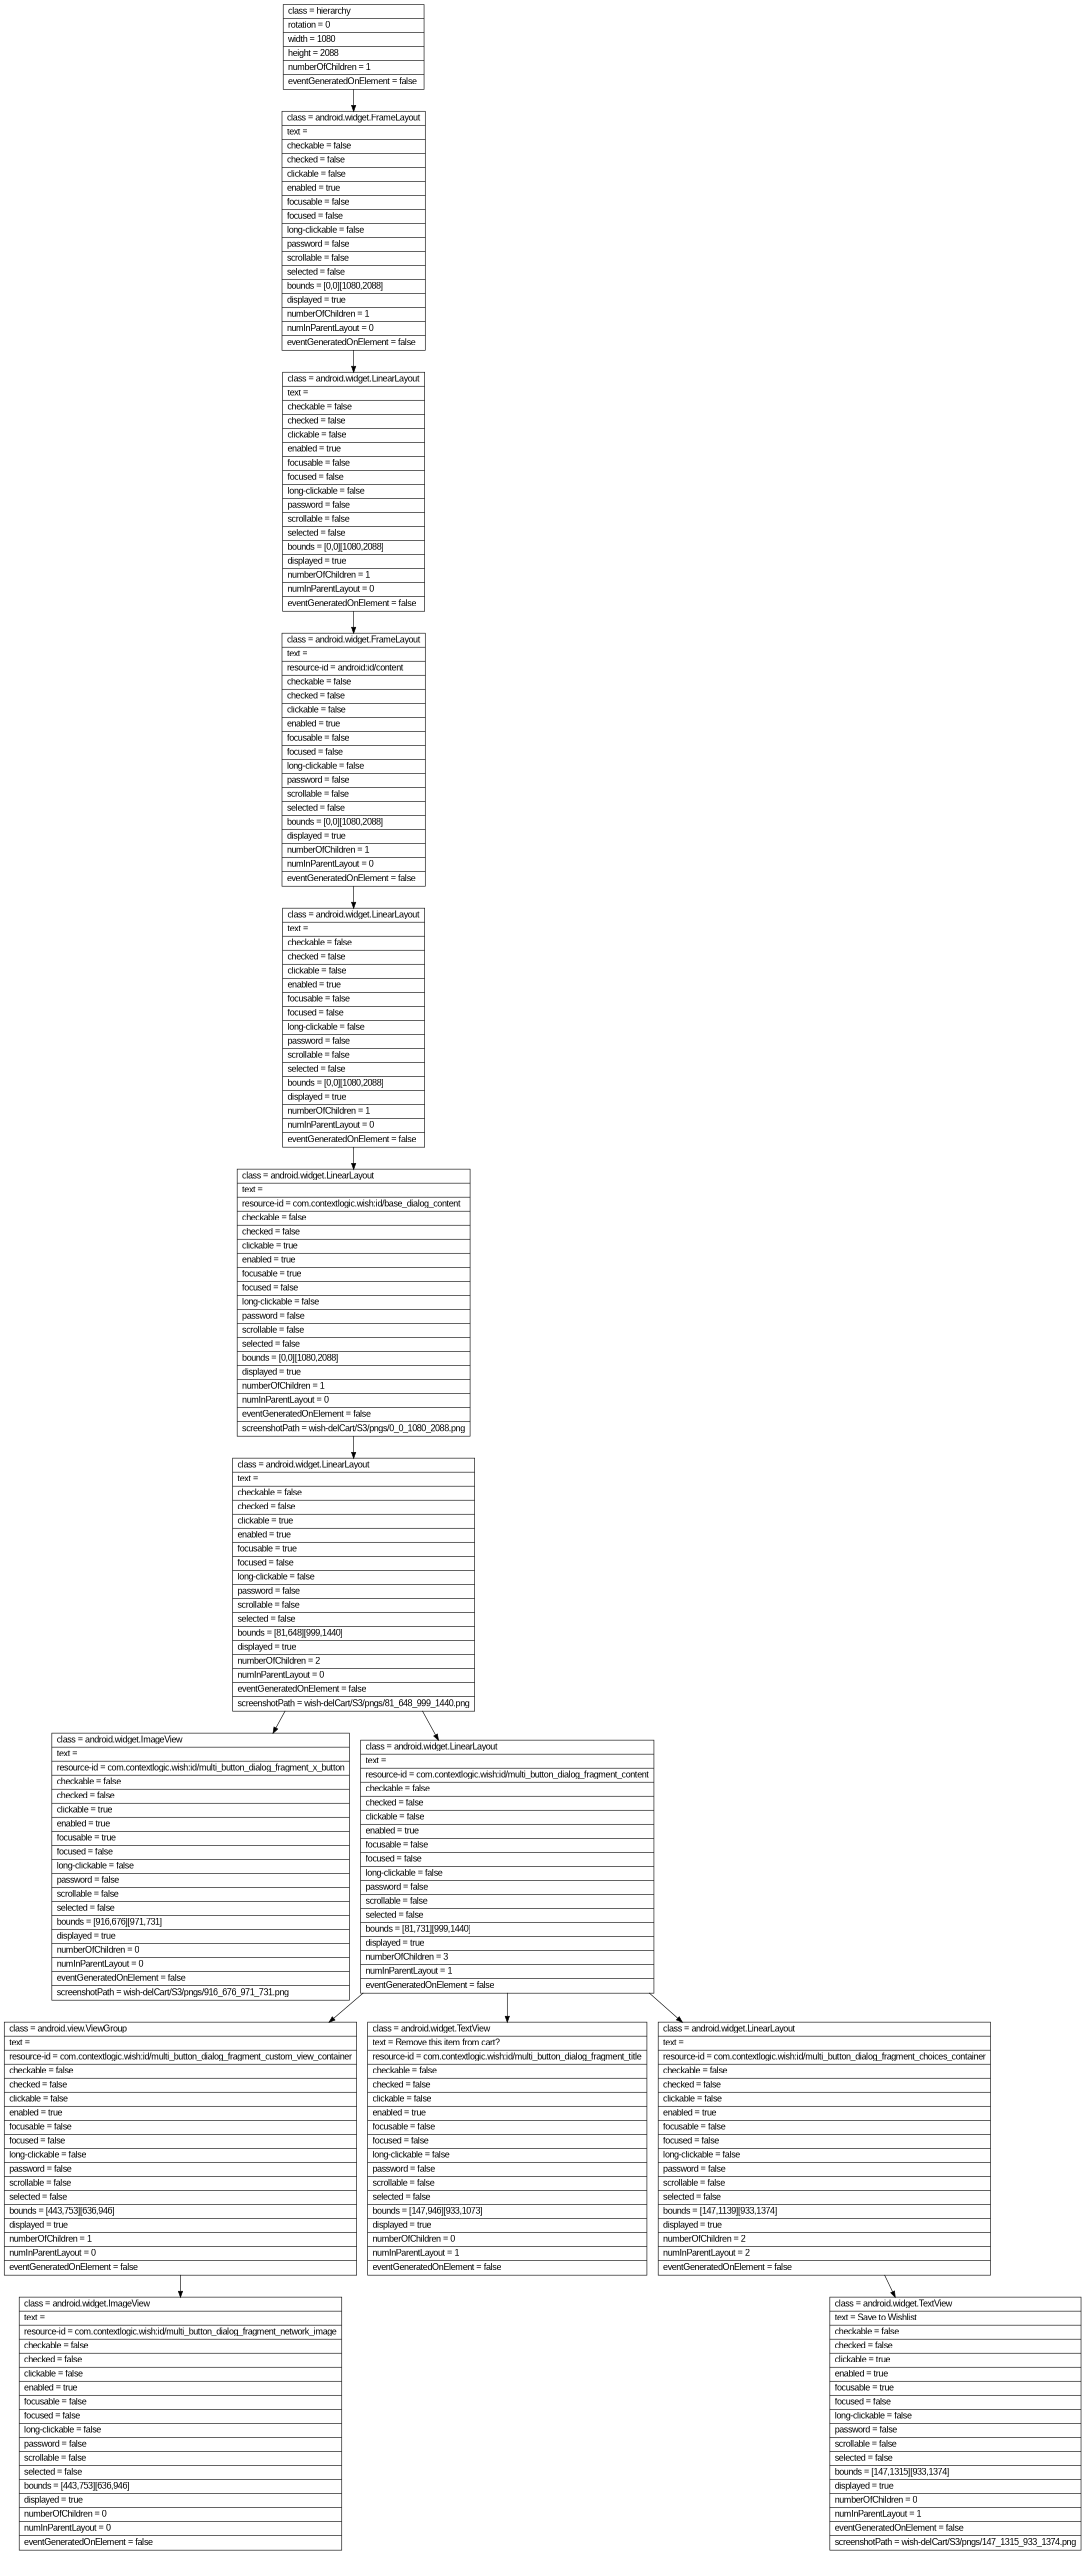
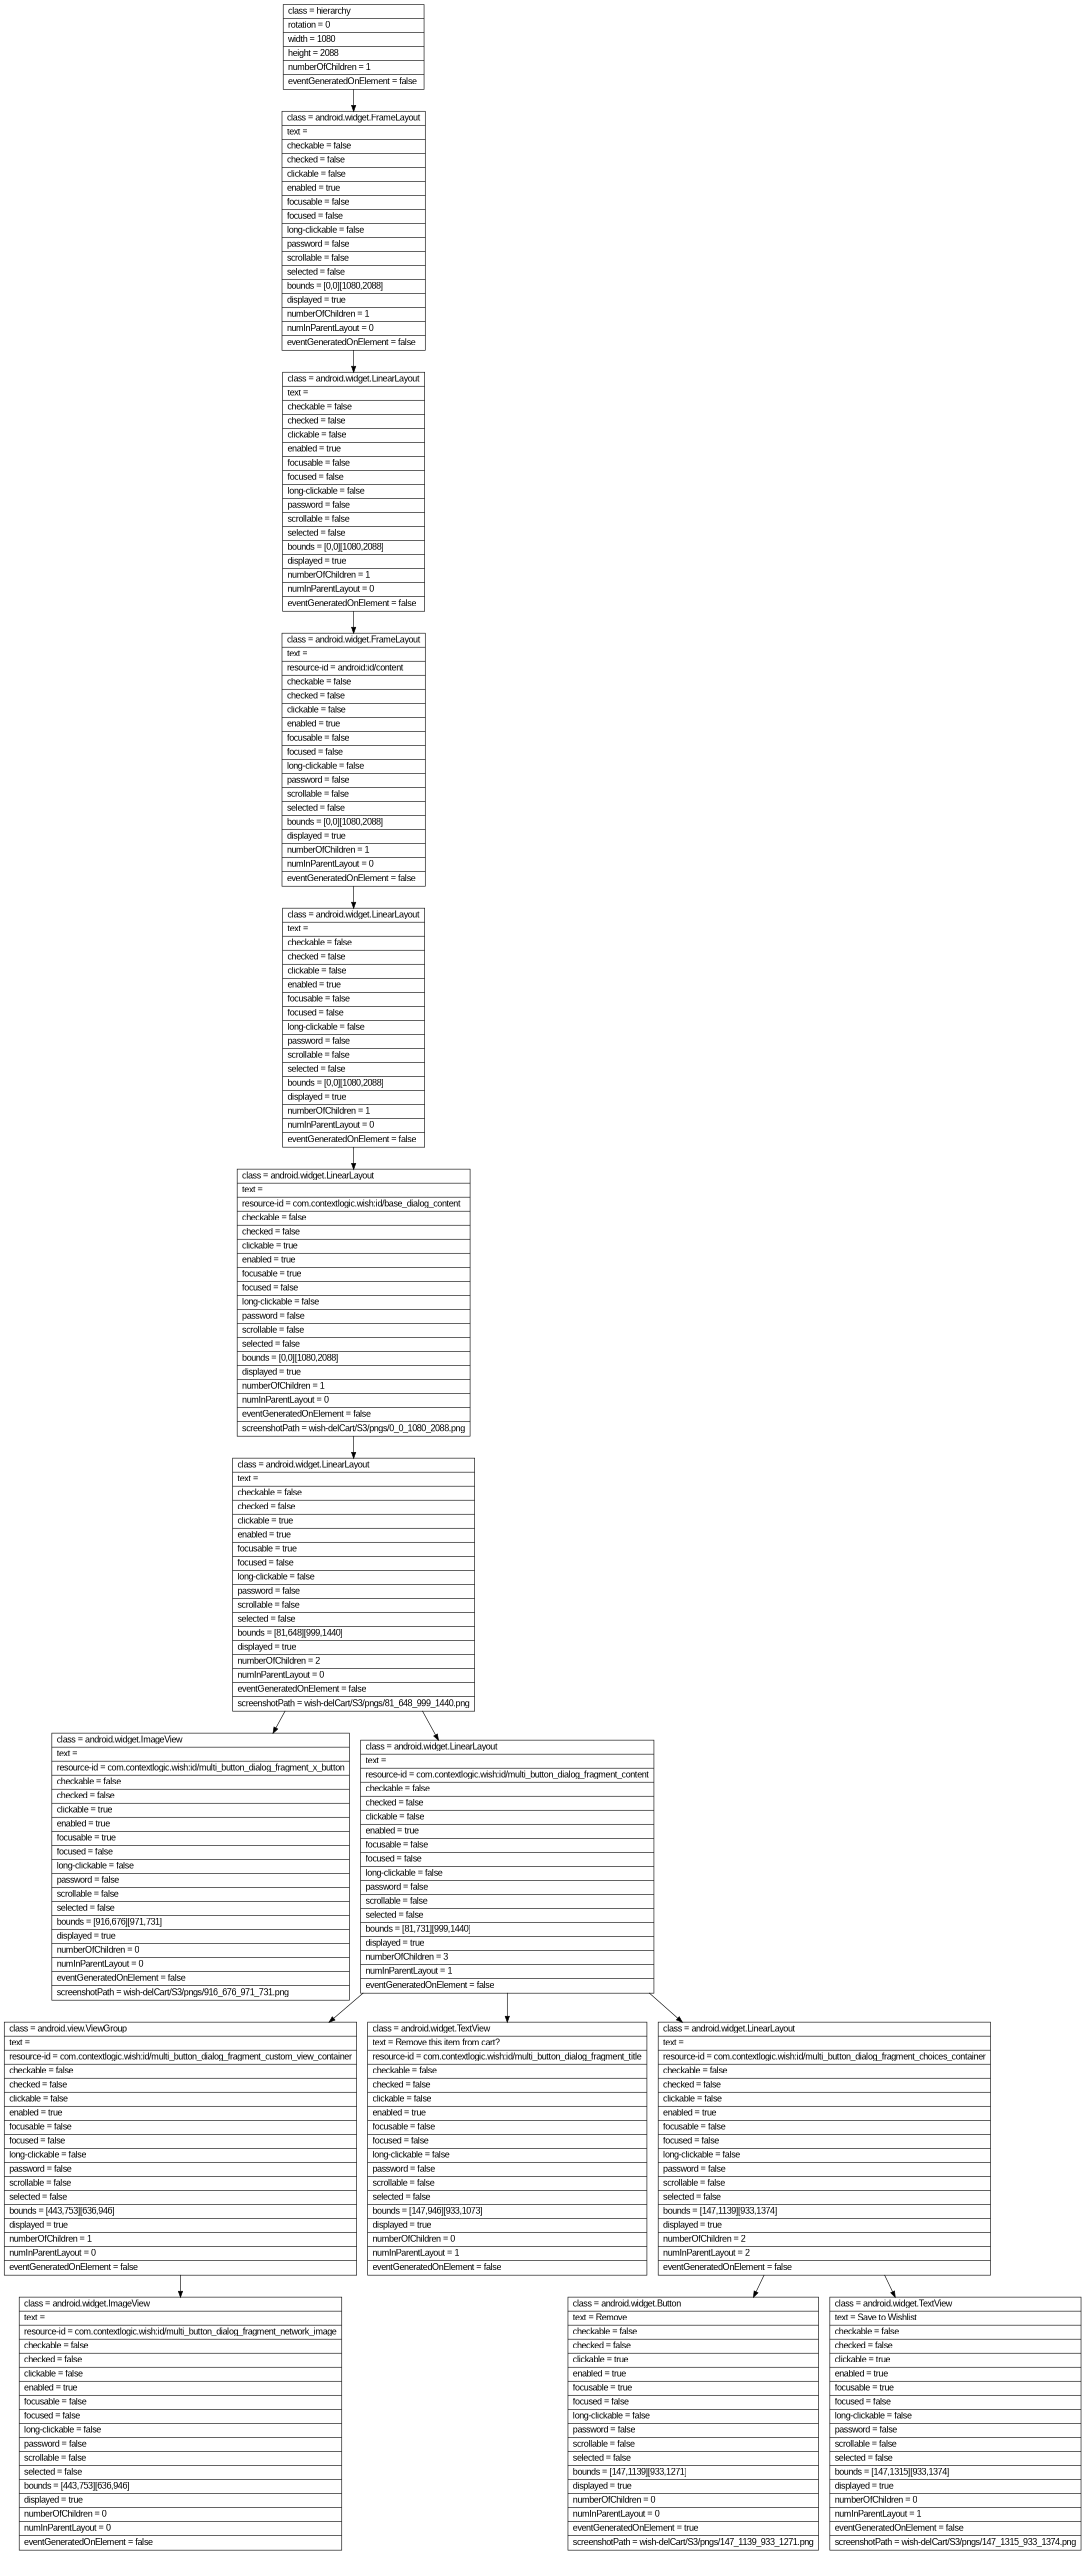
  digraph {
    node [fontname=Arial shape=record]
    n1 [label="{class = hierarchy\l|rotation = 0\l|width = 1080\l|height = 2088\l|numberOfChildren = 1\l|eventGeneratedOnElement = false \l}"]
    n2 [label="{class = android.widget.FrameLayout\l|text = \l|checkable = false\l|checked = false\l|clickable = false\l|enabled = true\l|focusable = false\l|focused = false\l|long-clickable = false\l|password = false\l|scrollable = false\l|selected = false\l|bounds = [0,0][1080,2088]\l|displayed = true\l|numberOfChildren = 1\l|numInParentLayout = 0\l|eventGeneratedOnElement = false \l}"]
    n3 [label="{class = android.widget.LinearLayout\l|text = \l|checkable = false\l|checked = false\l|clickable = false\l|enabled = true\l|focusable = false\l|focused = false\l|long-clickable = false\l|password = false\l|scrollable = false\l|selected = false\l|bounds = [0,0][1080,2088]\l|displayed = true\l|numberOfChildren = 1\l|numInParentLayout = 0\l|eventGeneratedOnElement = false \l}"]
    n4 [label="{class = android.widget.FrameLayout\l|text = \l|resource-id = android:id/content\l|checkable = false\l|checked = false\l|clickable = false\l|enabled = true\l|focusable = false\l|focused = false\l|long-clickable = false\l|password = false\l|scrollable = false\l|selected = false\l|bounds = [0,0][1080,2088]\l|displayed = true\l|numberOfChildren = 1\l|numInParentLayout = 0\l|eventGeneratedOnElement = false \l}"]
    n5 [label="{class = android.widget.LinearLayout\l|text = \l|checkable = false\l|checked = false\l|clickable = false\l|enabled = true\l|focusable = false\l|focused = false\l|long-clickable = false\l|password = false\l|scrollable = false\l|selected = false\l|bounds = [0,0][1080,2088]\l|displayed = true\l|numberOfChildren = 1\l|numInParentLayout = 0\l|eventGeneratedOnElement = false \l}"]
    n6 [label="{class = android.widget.LinearLayout\l|text = \l|resource-id = com.contextlogic.wish:id/base_dialog_content\l|checkable = false\l|checked = false\l|clickable = true\l|enabled = true\l|focusable = true\l|focused = false\l|long-clickable = false\l|password = false\l|scrollable = false\l|selected = false\l|bounds = [0,0][1080,2088]\l|displayed = true\l|numberOfChildren = 1\l|numInParentLayout = 0\l|eventGeneratedOnElement = false \l|screenshotPath = wish-delCart/S3/pngs/0_0_1080_2088.png\l}"]
    n7 [label="{class = android.widget.LinearLayout\l|text = \l|checkable = false\l|checked = false\l|clickable = true\l|enabled = true\l|focusable = true\l|focused = false\l|long-clickable = false\l|password = false\l|scrollable = false\l|selected = false\l|bounds = [81,648][999,1440]\l|displayed = true\l|numberOfChildren = 2\l|numInParentLayout = 0\l|eventGeneratedOnElement = false \l|screenshotPath = wish-delCart/S3/pngs/81_648_999_1440.png\l}"]
    n8 [label="{class = android.widget.ImageView\l|text = \l|resource-id = com.contextlogic.wish:id/multi_button_dialog_fragment_x_button\l|checkable = false\l|checked = false\l|clickable = true\l|enabled = true\l|focusable = true\l|focused = false\l|long-clickable = false\l|password = false\l|scrollable = false\l|selected = false\l|bounds = [916,676][971,731]\l|displayed = true\l|numberOfChildren = 0\l|numInParentLayout = 0\l|eventGeneratedOnElement = false \l|screenshotPath = wish-delCart/S3/pngs/916_676_971_731.png\l}"]
    n9 [label="{class = android.widget.LinearLayout\l|text = \l|resource-id = com.contextlogic.wish:id/multi_button_dialog_fragment_content\l|checkable = false\l|checked = false\l|clickable = false\l|enabled = true\l|focusable = false\l|focused = false\l|long-clickable = false\l|password = false\l|scrollable = false\l|selected = false\l|bounds = [81,731][999,1440]\l|displayed = true\l|numberOfChildren = 3\l|numInParentLayout = 1\l|eventGeneratedOnElement = false \l}"]
    n10 [label="{class = android.view.ViewGroup\l|text = \l|resource-id = com.contextlogic.wish:id/multi_button_dialog_fragment_custom_view_container\l|checkable = false\l|checked = false\l|clickable = false\l|enabled = true\l|focusable = false\l|focused = false\l|long-clickable = false\l|password = false\l|scrollable = false\l|selected = false\l|bounds = [443,753][636,946]\l|displayed = true\l|numberOfChildren = 1\l|numInParentLayout = 0\l|eventGeneratedOnElement = false \l}"]
    n11 [label="{class = android.widget.TextView\l|text = Remove this item from cart?\l|resource-id = com.contextlogic.wish:id/multi_button_dialog_fragment_title\l|checkable = false\l|checked = false\l|clickable = false\l|enabled = true\l|focusable = false\l|focused = false\l|long-clickable = false\l|password = false\l|scrollable = false\l|selected = false\l|bounds = [147,946][933,1073]\l|displayed = true\l|numberOfChildren = 0\l|numInParentLayout = 1\l|eventGeneratedOnElement = false \l}"]
    n12 [label="{class = android.widget.LinearLayout\l|text = \l|resource-id = com.contextlogic.wish:id/multi_button_dialog_fragment_choices_container\l|checkable = false\l|checked = false\l|clickable = false\l|enabled = true\l|focusable = false\l|focused = false\l|long-clickable = false\l|password = false\l|scrollable = false\l|selected = false\l|bounds = [147,1139][933,1374]\l|displayed = true\l|numberOfChildren = 2\l|numInParentLayout = 2\l|eventGeneratedOnElement = false \l}"]
    n13 [label="{class = android.widget.ImageView\l|text = \l|resource-id = com.contextlogic.wish:id/multi_button_dialog_fragment_network_image\l|checkable = false\l|checked = false\l|clickable = false\l|enabled = true\l|focusable = false\l|focused = false\l|long-clickable = false\l|password = false\l|scrollable = false\l|selected = false\l|bounds = [443,753][636,946]\l|displayed = true\l|numberOfChildren = 0\l|numInParentLayout = 0\l|eventGeneratedOnElement = false \l}"]
+   n14 [label="{class = android.widget.Button\l|text = Remove\l|checkable = false\l|checked = false\l|clickable = true\l|enabled = true\l|focusable = true\l|focused = false\l|long-clickable = false\l|password = false\l|scrollable = false\l|selected = false\l|bounds = [147,1139][933,1271]\l|displayed = true\l|numberOfChildren = 0\l|numInParentLayout = 0\l|eventGeneratedOnElement = true \l|screenshotPath = wish-delCart/S3/pngs/147_1139_933_1271.png\l}"]
    n15 [label="{class = android.widget.TextView\l|text = Save to Wishlist\l|checkable = false\l|checked = false\l|clickable = true\l|enabled = true\l|focusable = true\l|focused = false\l|long-clickable = false\l|password = false\l|scrollable = false\l|selected = false\l|bounds = [147,1315][933,1374]\l|displayed = true\l|numberOfChildren = 0\l|numInParentLayout = 1\l|eventGeneratedOnElement = false \l|screenshotPath = wish-delCart/S3/pngs/147_1315_933_1374.png\l}"]
    n1 -> n2
    n2 -> n3
    n3 -> n4
    n4 -> n5
    n5 -> n6
    n6 -> n7
    n7 -> n8
    n7 -> n9
    n9 -> n10
    n9 -> n11
    n9 -> n12
    n10 -> n13
+   n12 -> n14
    n12 -> n15
  }
